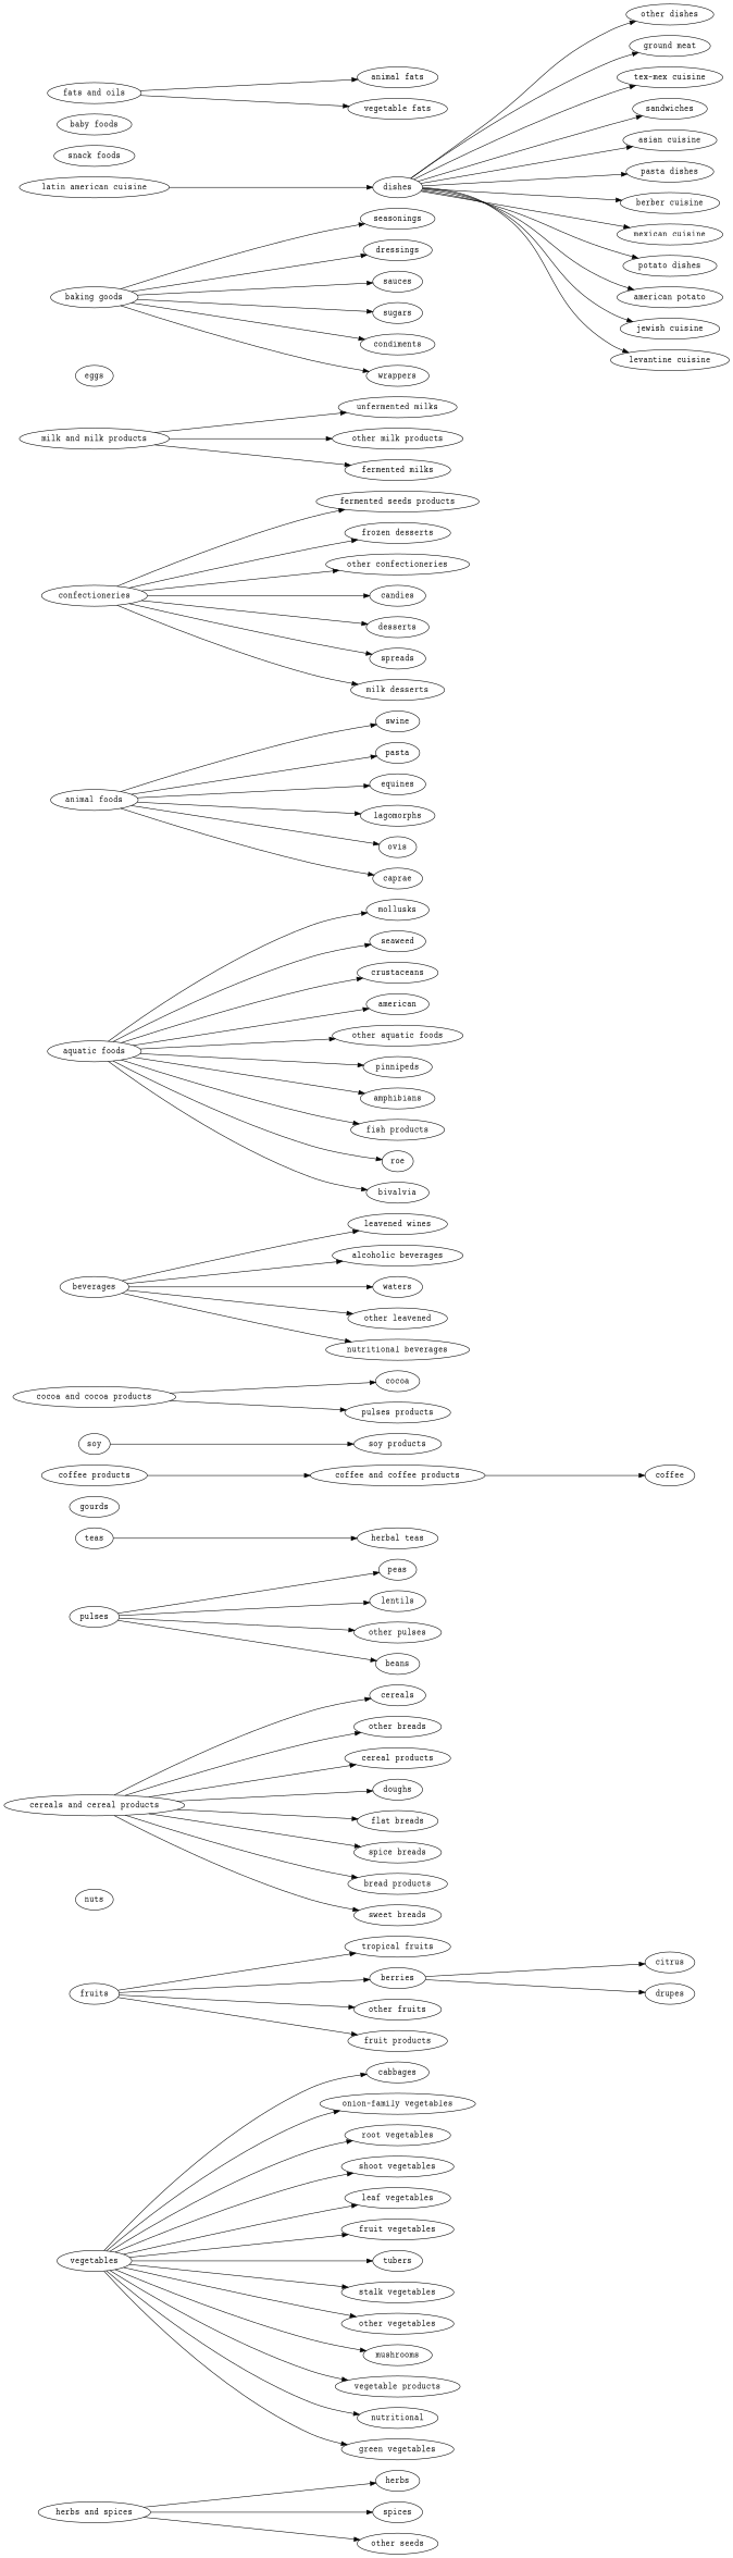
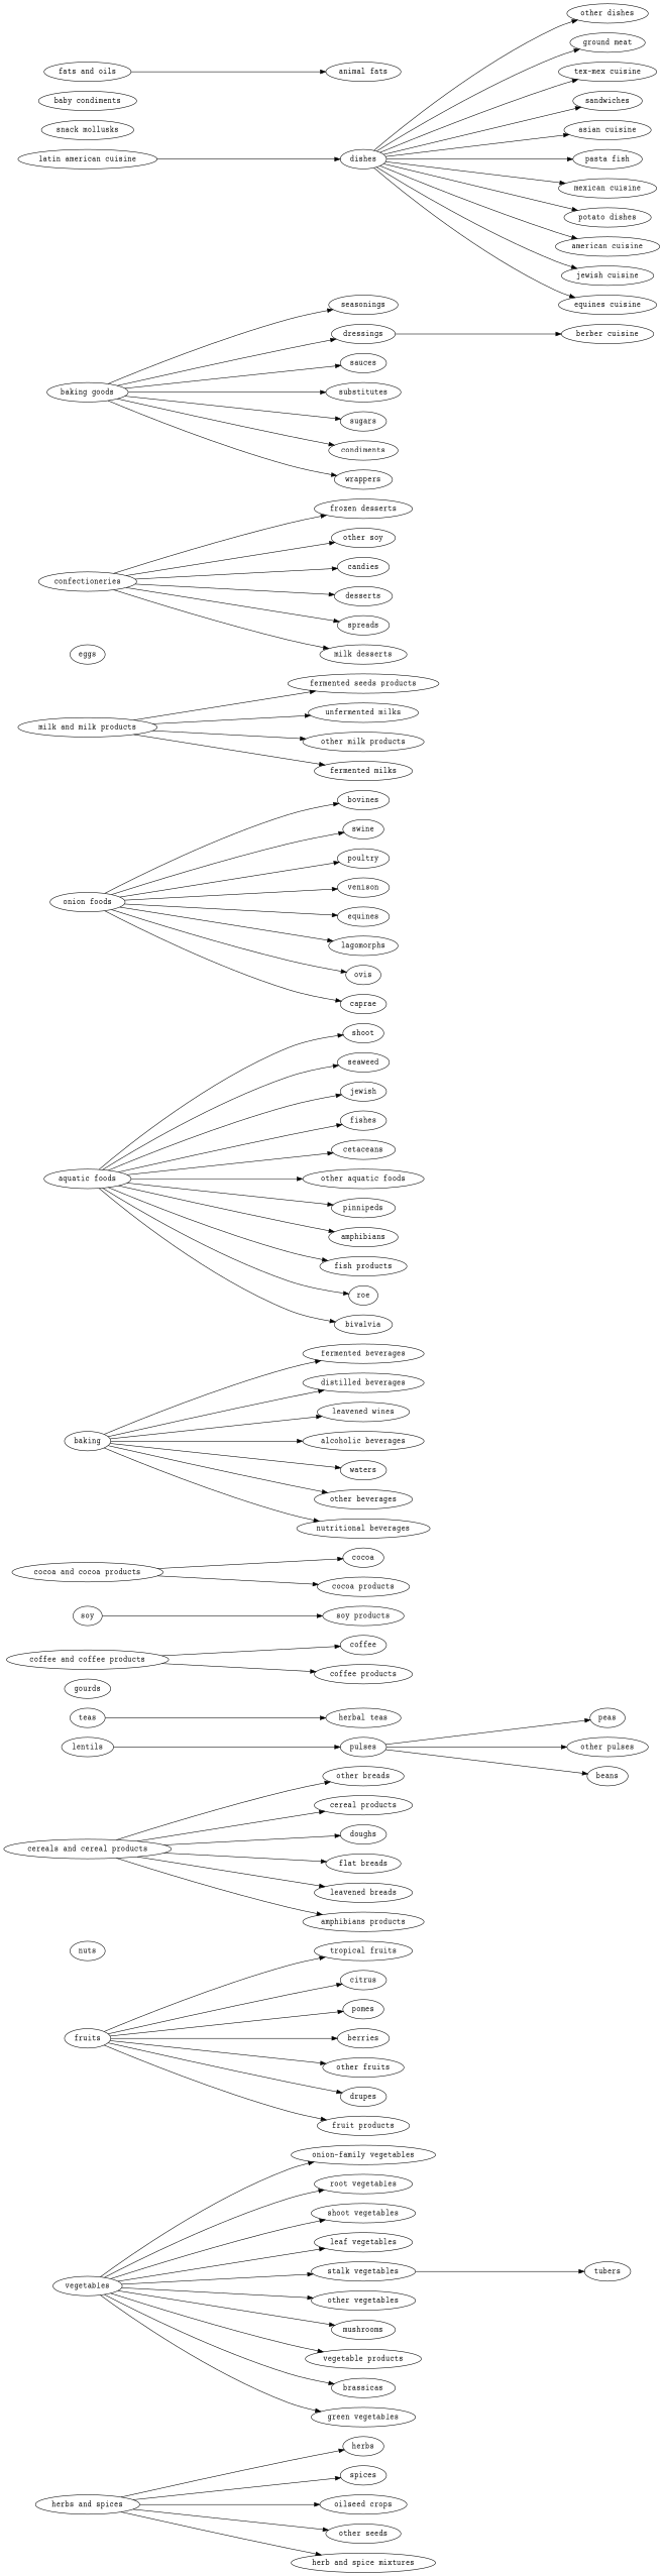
  digraph {
    fontname="Courier Prime"
    rankdir=LR
    ranksep=3.0
    node [fontname="Courier Prime"]
    edge [fontname="Courier Prime"]
    "herbs and spices"
    herbs
    spices
+   "oilseed crops"
    "other seeds"
+   "herb and spice mixtures"
    vegetables
-   cabbages
    "onion-family vegetables"
    "root vegetables"
    "shoot vegetables"
    "leaf vegetables"
-   "fruit vegetables"
    tubers
    "stalk vegetables"
    "other vegetables"
    mushrooms
    "vegetable products"
-   brassicas [label=nutritional]
+   brassicas
    "green vegetables"
    fruits
    "tropical fruits"
    citrus
+   pomes
    berries
    "other fruits"
    drupes
    "fruit products"
    nuts
    "cereals and cereal products"
-   cereals
    "other breads"
    "cereal products"
    doughs
    "flat breads"
-   "leavened breads" [label="spice breads"]
-   "bread products"
-   "sweet breads"
+   "leavened breads"
+   "bread products" [label="amphibians products"]
    pulses
    peas
    lentils
    "other pulses"
    beans
    teas
    "herbal teas"
    gourds
    "coffee and coffee products"
    coffee
    "coffee products"
    soy
    "soy products"
    "cocoa and cocoa products"
    cocoa
-   "cocoa products" [label="pulses products"]
-   beverages
+   "cocoa products"
+   beverages [label=baking]
+   "fermented beverages"
+   "distilled beverages"
    n58 [label="leavened wines"]
    "alcoholic beverages"
    waters
-   "other beverages" [label="other leavened"]
+   "other beverages"
    "nutritional beverages"
    "aquatic foods"
-   mollusks
+   mollusks [label=shoot]
    seaweed
-   crustaceans
-   cetaceans [label=american]
+   crustaceans [label=jewish]
+   fishes
+   cetaceans
    "other aquatic foods"
    pinnipeds
    amphibians
    "fish products"
    roe
    bivalvia
-   "animal foods"
+   "animal foods" [label="onion foods"]
+   bovines
    swine
-   venison [label=pasta]
+   poultry
+   venison
    equines
    lagomorphs
    ovis
    caprae
    n84 [label="fermented seeds products"]
    "milk and milk products"
    "unfermented milks"
    "other milk products"
    "fermented milks"
    eggs
    confectioneries
    "frozen desserts"
-   "other confectioneries"
+   "other confectioneries" [label="other soy"]
    candies
    desserts
    spreads
    "milk desserts"
    "baking goods"
    seasonings
    dressings
    sauces
+   substitutes
    sugars
    condiments
    wrappers
    dishes
    "other dishes"
    "ground meat"
    "tex-mex cuisine"
    sandwiches
    "asian cuisine"
-   "pasta dishes"
+   "pasta dishes" [label="pasta fish"]
    "berber cuisine"
    "mexican cuisine"
    "potato dishes"
-   "american cuisine" [label="american potato"]
+   "american cuisine"
    "jewish cuisine"
-   "levantine cuisine"
+   "levantine cuisine" [label="equines cuisine"]
    "latin american cuisine"
-   "snack foods"
-   "baby foods"
+   "snack foods" [label="snack mollusks"]
+   "baby foods" [label="baby condiments"]
    "fats and oils"
    "animal fats"
-   "vegetable fats"
    "herbs and spices" -> herbs
    "herbs and spices" -> spices
+   "herbs and spices" -> "oilseed crops"
    "herbs and spices" -> "other seeds"
-   vegetables -> cabbages
+   "herbs and spices" -> "herb and spice mixtures"
    vegetables -> "onion-family vegetables"
    vegetables -> "root vegetables"
    vegetables -> "shoot vegetables"
    vegetables -> "leaf vegetables"
-   vegetables -> "fruit vegetables"
-   vegetables -> tubers
+   "stalk vegetables" -> tubers
    vegetables -> "stalk vegetables"
    vegetables -> "other vegetables"
    vegetables -> mushrooms
    vegetables -> "vegetable products"
    vegetables -> brassicas
    vegetables -> "green vegetables"
    fruits -> "tropical fruits"
-   berries -> citrus
+   fruits -> citrus
+   fruits -> pomes
    fruits -> berries
    fruits -> "other fruits"
-   berries -> drupes
+   fruits -> drupes
    fruits -> "fruit products"
-   "cereals and cereal products" -> cereals
    "cereals and cereal products" -> "other breads"
    "cereals and cereal products" -> "cereal products"
    "cereals and cereal products" -> doughs
    "cereals and cereal products" -> "flat breads"
    "cereals and cereal products" -> "leavened breads"
    "cereals and cereal products" -> "bread products"
-   "cereals and cereal products" -> "sweet breads"
    pulses -> peas
-   pulses -> lentils
+   lentils -> pulses
    pulses -> "other pulses"
    pulses -> beans
    teas -> "herbal teas"
    "coffee and coffee products" -> coffee
-   "coffee products" -> "coffee and coffee products"
+   "coffee and coffee products" -> "coffee products"
    soy -> "soy products"
    "cocoa and cocoa products" -> cocoa
    "cocoa and cocoa products" -> "cocoa products"
+   beverages -> "fermented beverages"
+   beverages -> "distilled beverages"
    beverages -> n58
    beverages -> "alcoholic beverages"
    beverages -> waters
    beverages -> "other beverages"
    beverages -> "nutritional beverages"
    "aquatic foods" -> mollusks
    "aquatic foods" -> seaweed
    "aquatic foods" -> crustaceans
+   "aquatic foods" -> fishes
    "aquatic foods" -> cetaceans
    "aquatic foods" -> "other aquatic foods"
    "aquatic foods" -> pinnipeds
    "aquatic foods" -> amphibians
    "aquatic foods" -> "fish products"
    "aquatic foods" -> roe
    "aquatic foods" -> bivalvia
+   "animal foods" -> bovines
    "animal foods" -> swine
+   "animal foods" -> poultry
    "animal foods" -> venison
    "animal foods" -> equines
    "animal foods" -> lagomorphs
    "animal foods" -> ovis
    "animal foods" -> caprae
-   confectioneries -> n84
+   "milk and milk products" -> n84
    "milk and milk products" -> "unfermented milks"
    "milk and milk products" -> "other milk products"
    "milk and milk products" -> "fermented milks"
    confectioneries -> "frozen desserts"
    confectioneries -> "other confectioneries"
    confectioneries -> candies
    confectioneries -> desserts
    confectioneries -> spreads
    confectioneries -> "milk desserts"
    "baking goods" -> seasonings
    "baking goods" -> dressings
    "baking goods" -> sauces
+   "baking goods" -> substitutes
    "baking goods" -> sugars
    "baking goods" -> condiments
    "baking goods" -> wrappers
    dishes -> "other dishes"
    dishes -> "ground meat"
    dishes -> "tex-mex cuisine"
    dishes -> sandwiches
    dishes -> "asian cuisine"
    dishes -> "pasta dishes"
-   dishes -> "berber cuisine"
+   dressings -> "berber cuisine"
    dishes -> "mexican cuisine"
    dishes -> "potato dishes"
    dishes -> "american cuisine"
    dishes -> "jewish cuisine"
    dishes -> "levantine cuisine"
    "latin american cuisine" -> dishes
    "fats and oils" -> "animal fats"
-   "fats and oils" -> "vegetable fats"
  }
